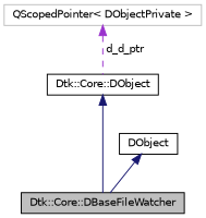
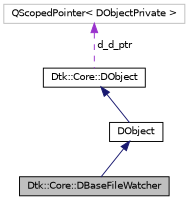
  digraph {
    node [color=black fillcolor=white fontname=Helvetica fontsize=10 shape=record style=filled]
    edge [color=midnightblue dir=back fontname=Helvetica fontsize=10 labelfontname=Helvetica labelfontsize=10 style=solid]
    n1 [fillcolor=grey75 fontcolor=black height=0.2 label="Dtk::Core::DBaseFileWatcher" width=0.4]
    n2 [height=0.2 label=DObject width=0.4]
    n3 [height=0.2 label="Dtk::Core::DObject" width=0.4]
    n4 [color=grey75 height=0.2 label="QScopedPointer\< DObjectPrivate \>" width=0.4]
    n2 -> n1
-   n3 -> n1
+   n3 -> n2
    n4 -> n3 [color=darkorchid3 label=" d_d_ptr" style=dashed]
  }
